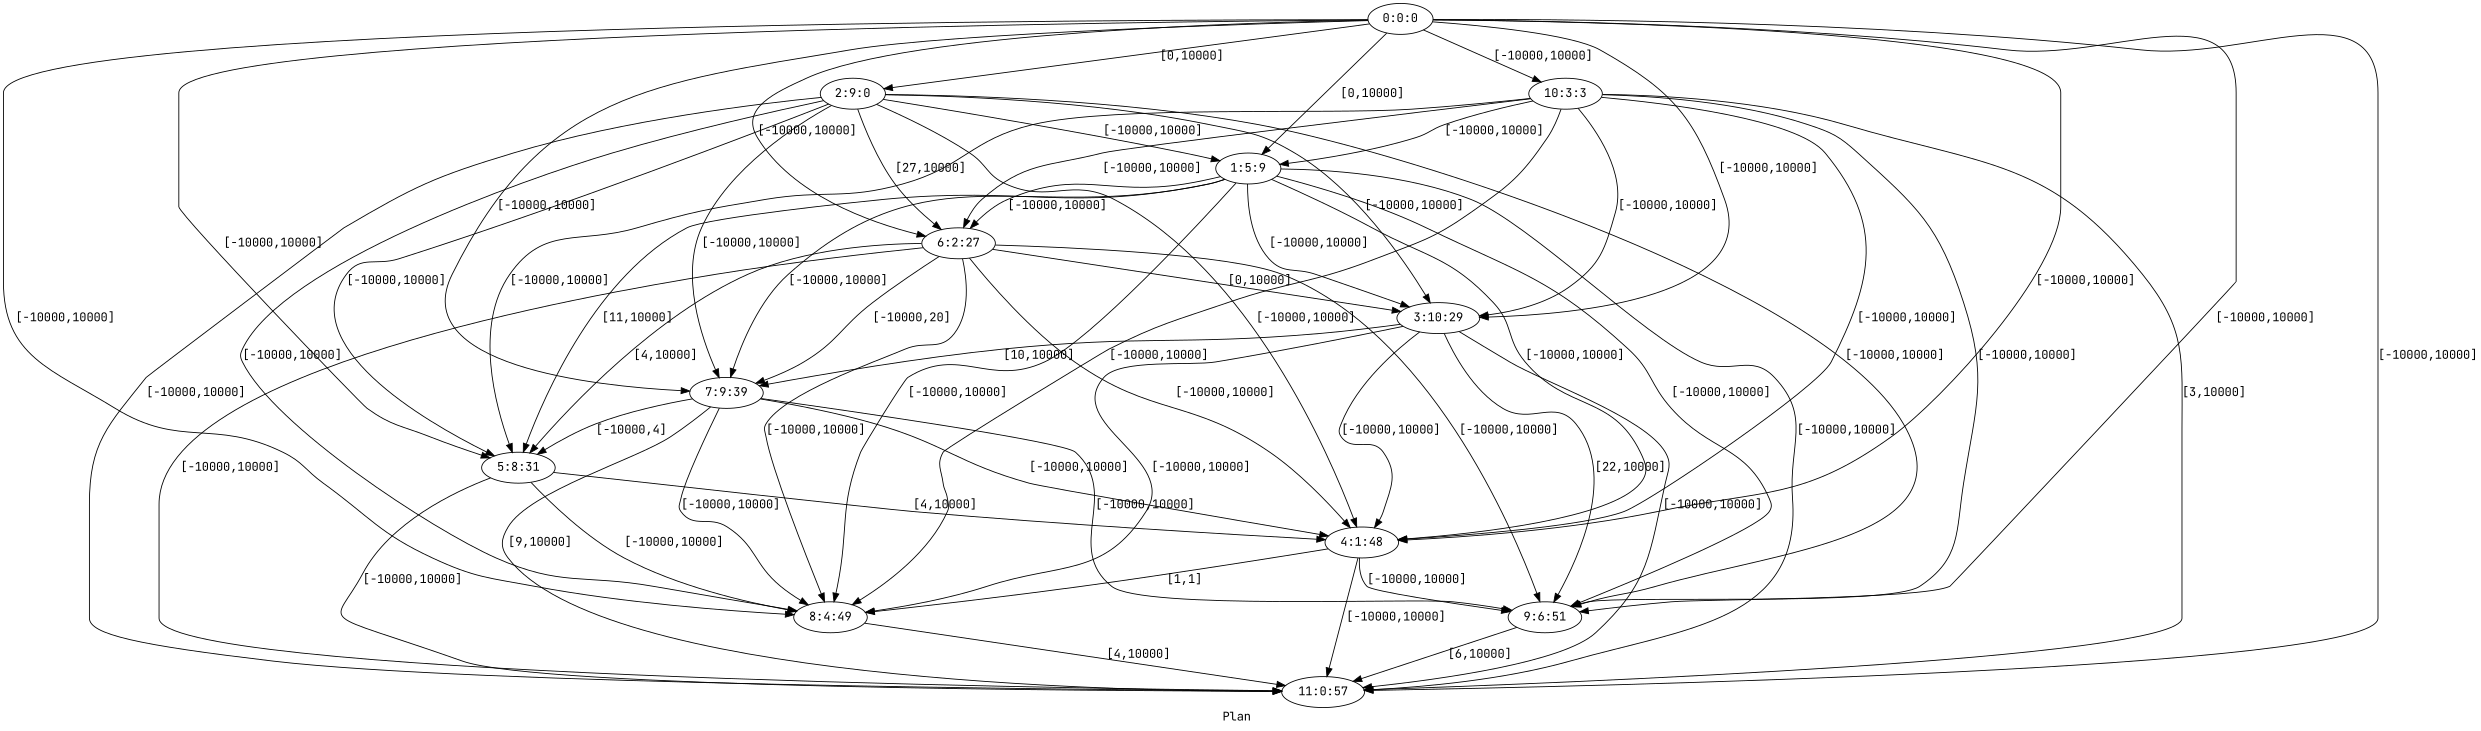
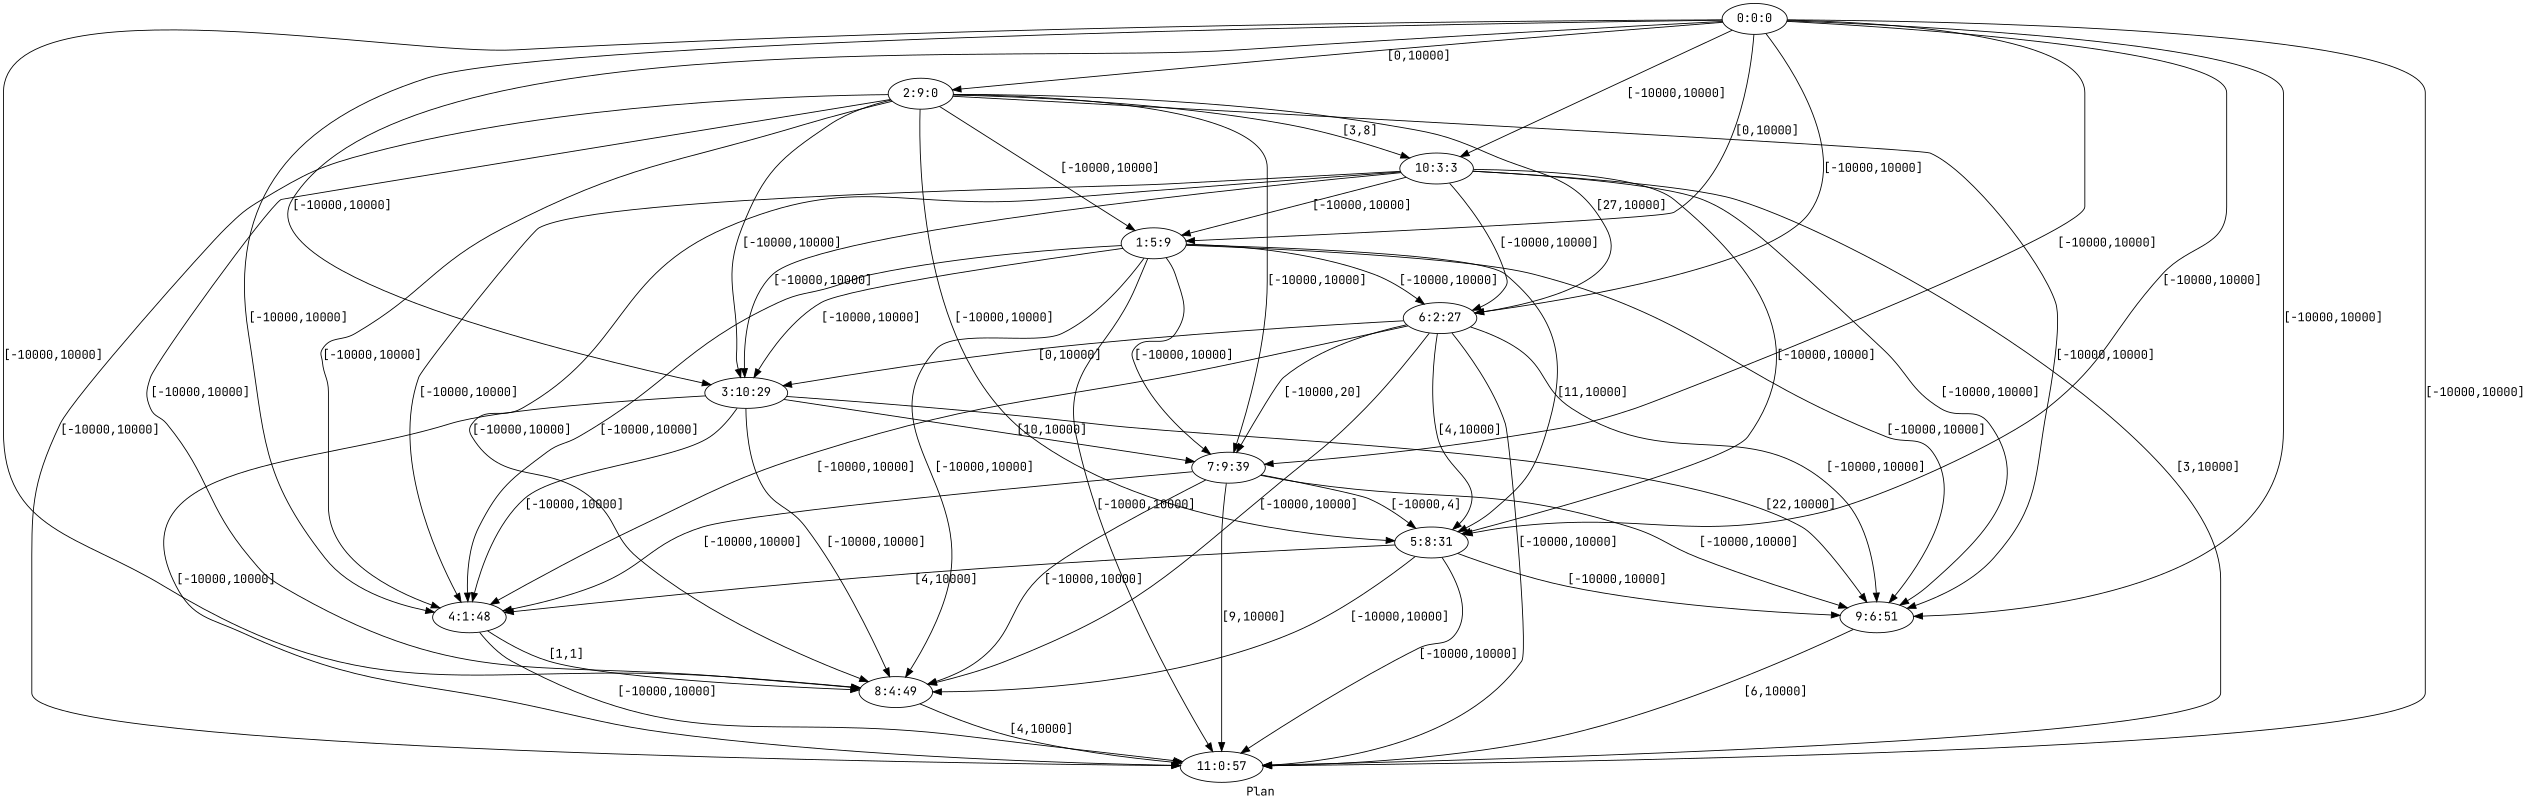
  digraph {
    fldt=0.631846
    fontname="JetBrains Mono"
    label="Plan "
    nodesep=.45
    rankdir=TB
    node [fontname="JetBrains Mono"]
    edge [fontname="JetBrains Mono"]
    "0:0:0"
    "1:5:9"
    "2:9:0"
    "3:10:29"
    "4:1:48"
    "5:8:31"
    "6:2:27"
    "7:9:39"
    "8:4:49"
    "9:6:51"
    "10:3:3"
    "11:0:57"
    "0:0:0" -> "1:5:9" [label="[0,10000]"]
    "0:0:0" -> "2:9:0" [label="[0,10000]"]
    "0:0:0" -> "3:10:29" [label="[-10000,10000]"]
    "0:0:0" -> "4:1:48" [label="[-10000,10000]"]
    "0:0:0" -> "5:8:31" [label="[-10000,10000]"]
    "0:0:0" -> "6:2:27" [label="[-10000,10000]"]
    "0:0:0" -> "7:9:39" [label="[-10000,10000]"]
    "0:0:0" -> "8:4:49" [label="[-10000,10000]"]
    "0:0:0" -> "9:6:51" [label="[-10000,10000]"]
    "0:0:0" -> "10:3:3" [label="[-10000,10000]"]
    "0:0:0" -> "11:0:57" [label="[-10000,10000]"]
    "1:5:9" -> "3:10:29" [label="[-10000,10000]"]
    "1:5:9" -> "4:1:48" [label="[-10000,10000]"]
    "1:5:9" -> "5:8:31" [label="[11,10000]"]
    "1:5:9" -> "6:2:27" [label="[-10000,10000]"]
    "1:5:9" -> "7:9:39" [label="[-10000,10000]"]
    "1:5:9" -> "8:4:49" [label="[-10000,10000]"]
    "1:5:9" -> "9:6:51" [label="[-10000,10000]"]
    "1:5:9" -> "11:0:57" [label="[-10000,10000]"]
    "2:9:0" -> "1:5:9" [label="[-10000,10000]"]
    "2:9:0" -> "3:10:29" [label="[-10000,10000]"]
    "2:9:0" -> "4:1:48" [label="[-10000,10000]"]
    "2:9:0" -> "5:8:31" [label="[-10000,10000]"]
    "2:9:0" -> "6:2:27" [label="[27,10000]"]
    "2:9:0" -> "7:9:39" [label="[-10000,10000]"]
    "2:9:0" -> "8:4:49" [label="[-10000,10000]"]
    "2:9:0" -> "9:6:51" [label="[-10000,10000]"]
+   "2:9:0" -> "10:3:3" [label="[3,8]"]
    "2:9:0" -> "11:0:57" [label="[-10000,10000]"]
    "3:10:29" -> "4:1:48" [label="[-10000,10000]"]
    "3:10:29" -> "7:9:39" [label="[10,10000]"]
    "3:10:29" -> "8:4:49" [label="[-10000,10000]"]
    "3:10:29" -> "9:6:51" [label="[22,10000]"]
    "3:10:29" -> "11:0:57" [label="[-10000,10000]"]
    "4:1:48" -> "8:4:49" [label="[1,1]"]
    "4:1:48" -> "11:0:57" [label="[-10000,10000]"]
    "5:8:31" -> "4:1:48" [label="[4,10000]"]
    "5:8:31" -> "8:4:49" [label="[-10000,10000]"]
-   "4:1:48" -> "9:6:51" [label="[-10000,10000]"]
+   "5:8:31" -> "9:6:51" [label="[-10000,10000]"]
    "5:8:31" -> "11:0:57" [label="[-10000,10000]"]
    "6:2:27" -> "3:10:29" [label="[0,10000]"]
    "6:2:27" -> "4:1:48" [label="[-10000,10000]"]
    "6:2:27" -> "5:8:31" [label="[4,10000]"]
    "6:2:27" -> "7:9:39" [label="[-10000,20]"]
    "6:2:27" -> "8:4:49" [label="[-10000,10000]"]
    "6:2:27" -> "9:6:51" [label="[-10000,10000]"]
    "6:2:27" -> "11:0:57" [label="[-10000,10000]"]
    "7:9:39" -> "4:1:48" [label="[-10000,10000]"]
    "7:9:39" -> "5:8:31" [label="[-10000,4]"]
    "7:9:39" -> "8:4:49" [label="[-10000,10000]"]
    "7:9:39" -> "9:6:51" [label="[-10000,10000]"]
    "7:9:39" -> "11:0:57" [label="[9,10000]"]
    "8:4:49" -> "11:0:57" [label="[4,10000]"]
    "9:6:51" -> "11:0:57" [label="[6,10000]"]
    "10:3:3" -> "1:5:9" [label="[-10000,10000]"]
    "10:3:3" -> "3:10:29" [label="[-10000,10000]"]
    "10:3:3" -> "4:1:48" [label="[-10000,10000]"]
    "10:3:3" -> "5:8:31" [label="[-10000,10000]"]
    "10:3:3" -> "6:2:27" [label="[-10000,10000]"]
    "10:3:3" -> "8:4:49" [label="[-10000,10000]"]
    "10:3:3" -> "9:6:51" [label="[-10000,10000]"]
    "10:3:3" -> "11:0:57" [label="[3,10000]"]
  }
